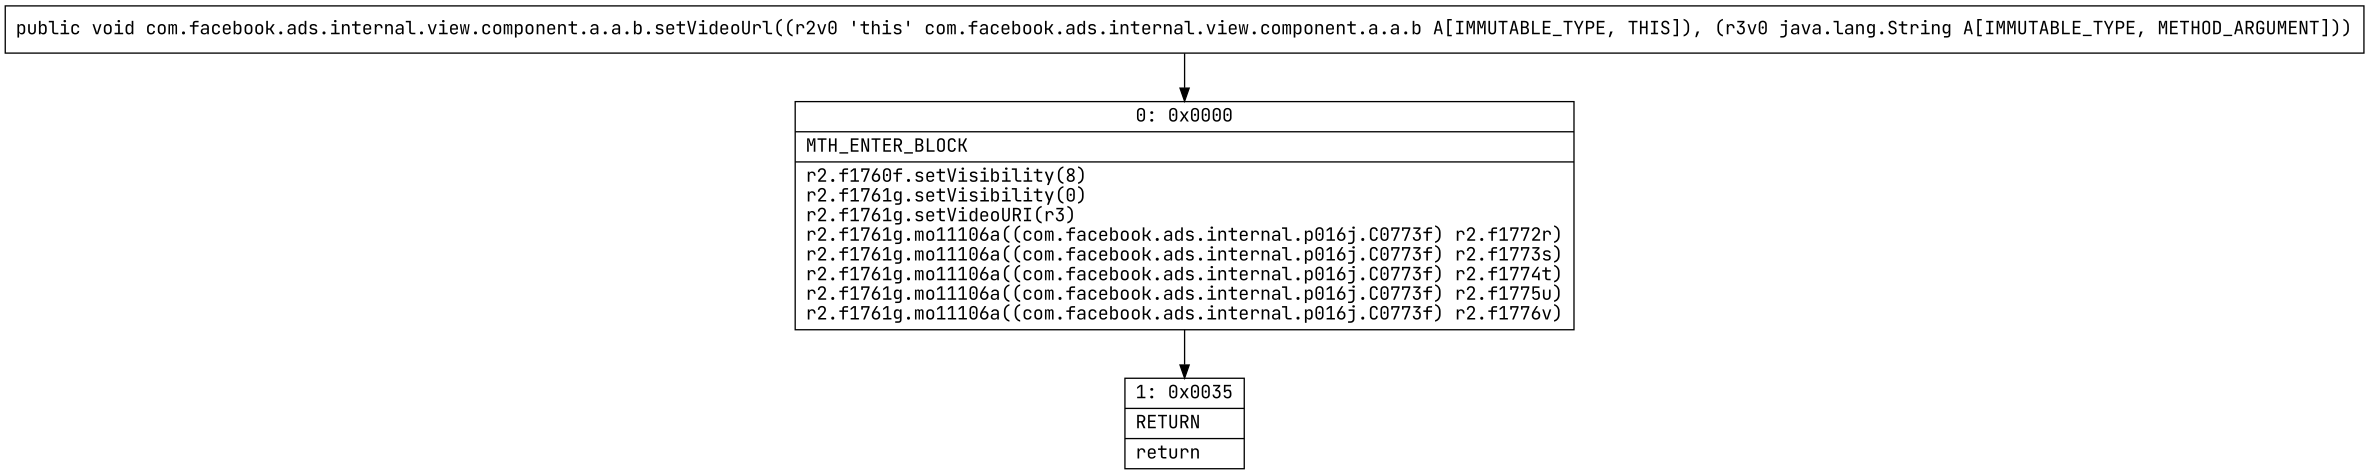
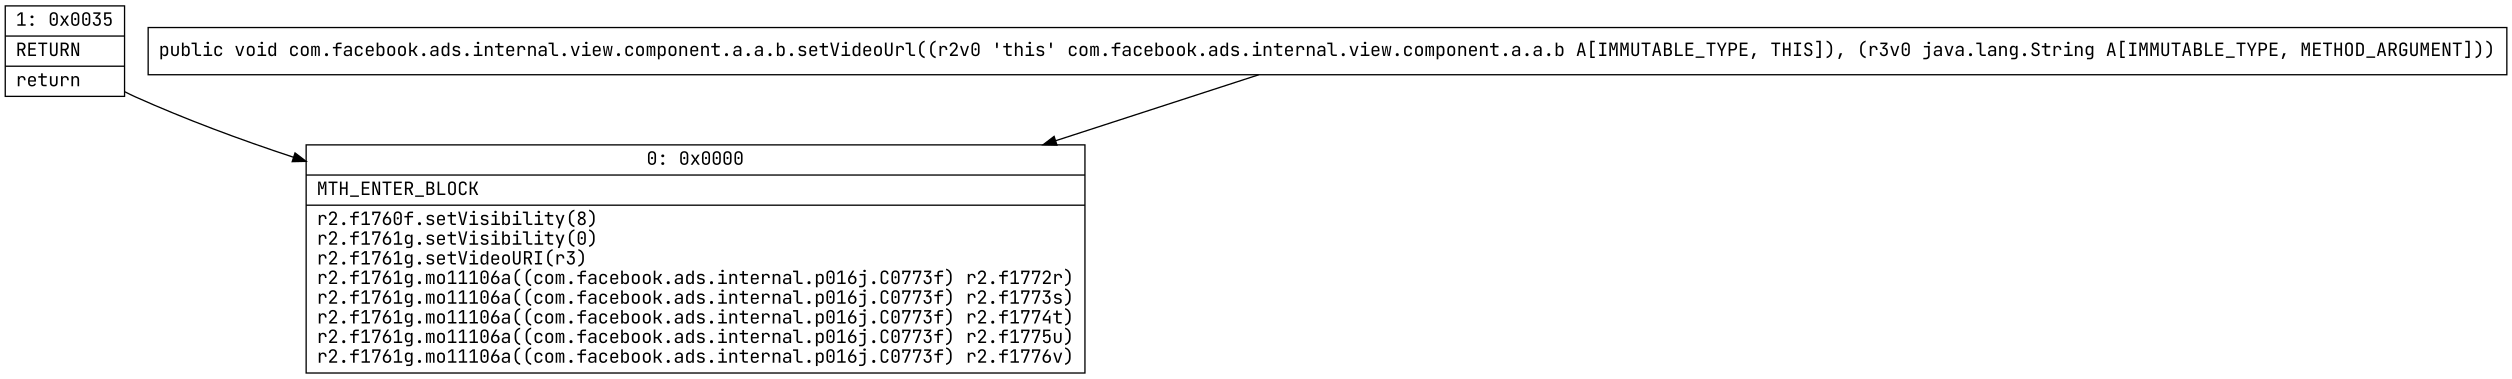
  digraph {
    fontname="JetBrains Mono"
    node [shape=record fontname="JetBrains Mono"]
    edge [fontname="JetBrains Mono"]
    n1 [label="{0\:\ 0x0000|MTH_ENTER_BLOCK\l|r2.f1760f.setVisibility(8)\lr2.f1761g.setVisibility(0)\lr2.f1761g.setVideoURI(r3)\lr2.f1761g.mo11106a((com.facebook.ads.internal.p016j.C0773f) r2.f1772r)\lr2.f1761g.mo11106a((com.facebook.ads.internal.p016j.C0773f) r2.f1773s)\lr2.f1761g.mo11106a((com.facebook.ads.internal.p016j.C0773f) r2.f1774t)\lr2.f1761g.mo11106a((com.facebook.ads.internal.p016j.C0773f) r2.f1775u)\lr2.f1761g.mo11106a((com.facebook.ads.internal.p016j.C0773f) r2.f1776v)\l}"]
    n2 [label="{1\:\ 0x0035|RETURN\l|return\l}"]
    n3 [label="{public void com.facebook.ads.internal.view.component.a.a.b.setVideoUrl((r2v0 'this' com.facebook.ads.internal.view.component.a.a.b A[IMMUTABLE_TYPE, THIS]), (r3v0 java.lang.String A[IMMUTABLE_TYPE, METHOD_ARGUMENT])) }"]
-   n1 -> n2
+   n2 -> n1
    n3 -> n1
  }
